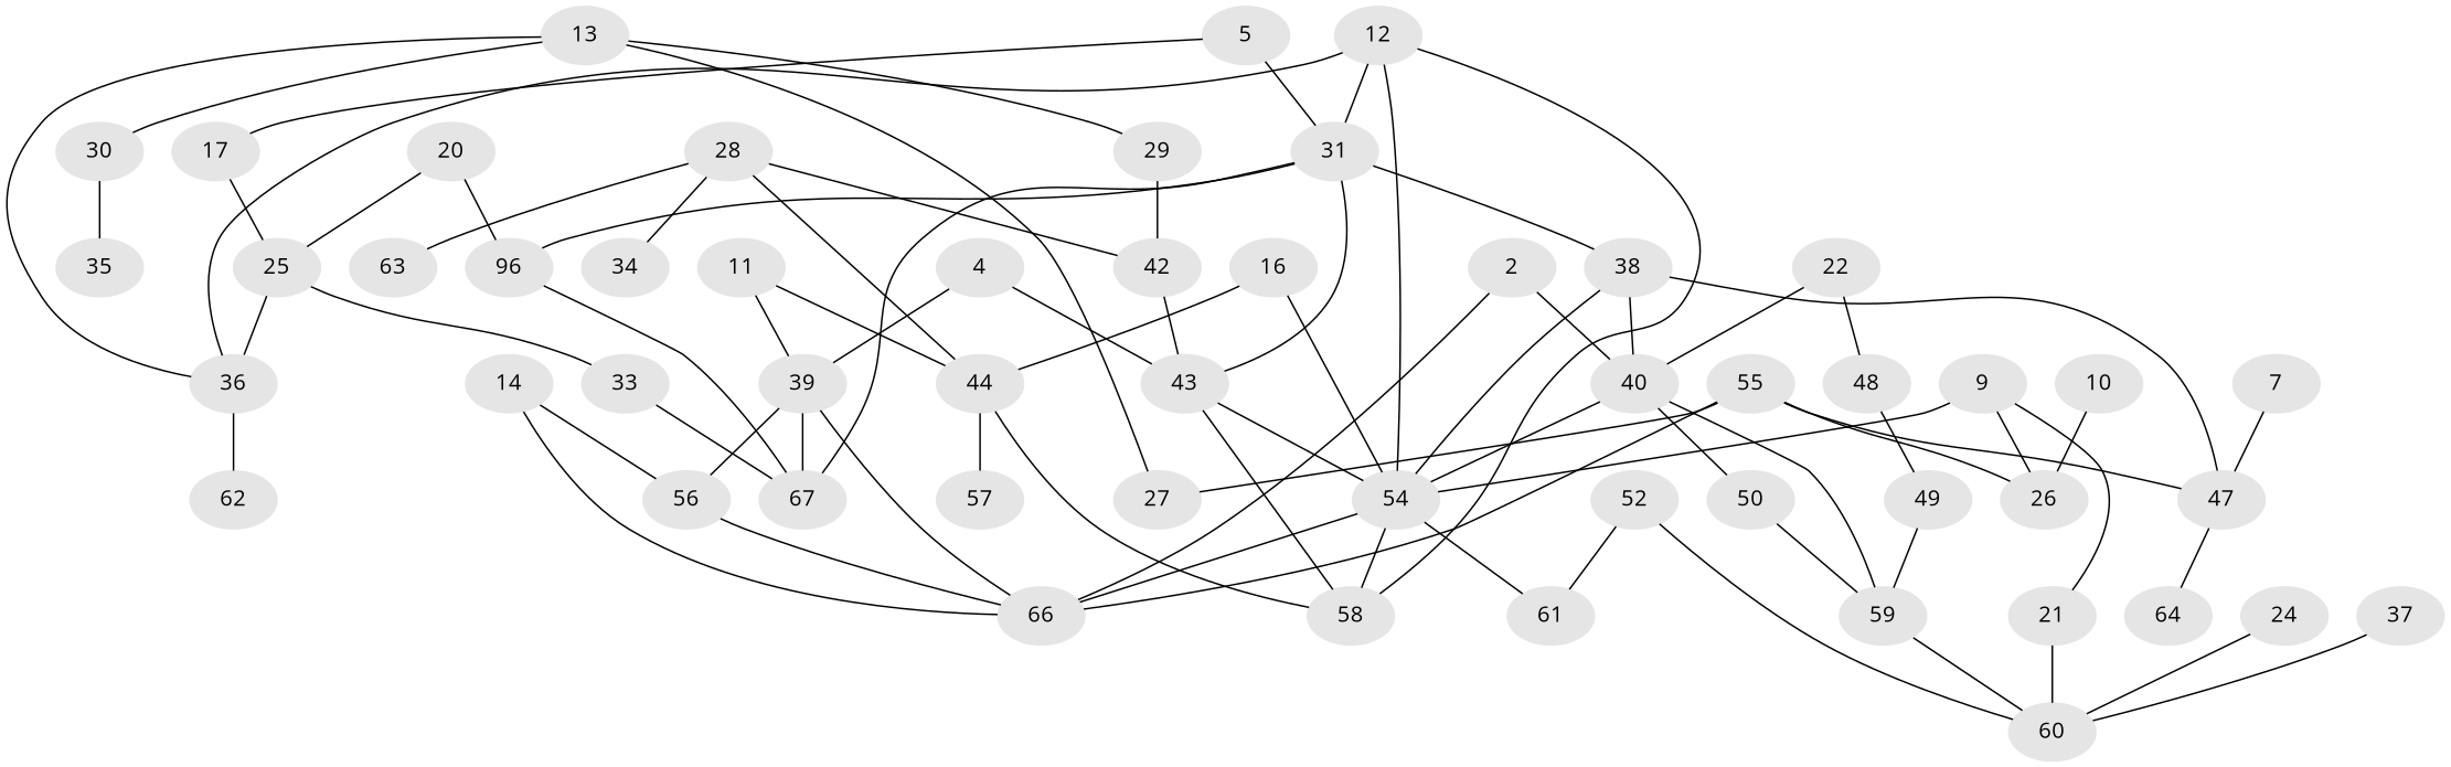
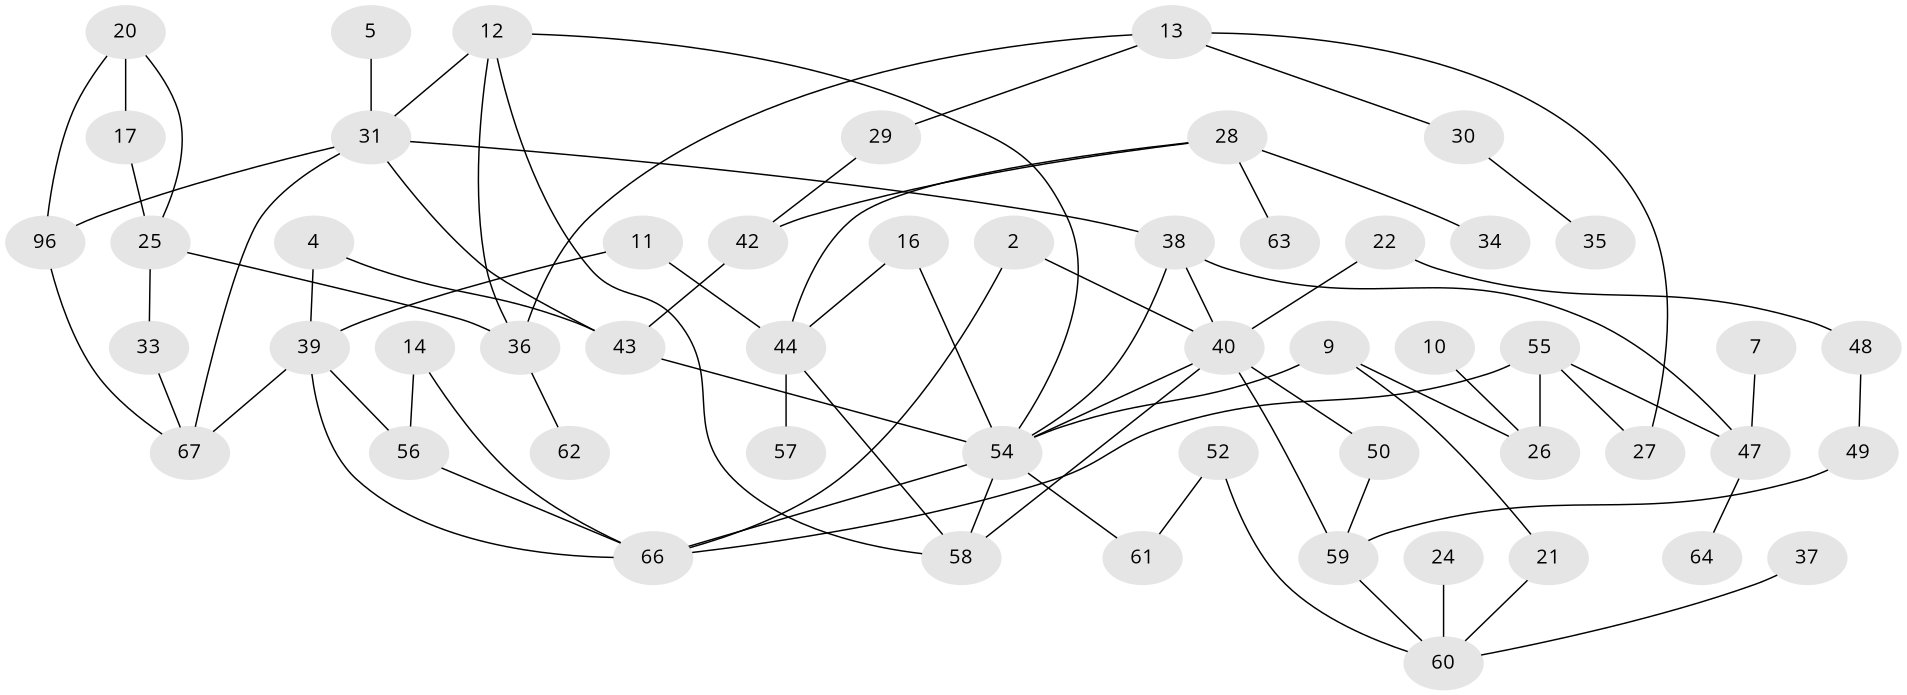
  graph {
    fontname="Open Sans"
    node [color=gray90 fontname="Open Sans" style=filled]
    edge [fontname="Open Sans" weight=1.0]
    2
    40
    66
    54
    58
    50
    59
    4
    39
    43
    56
    67
    5
    17
    31
    25
    n17 [label=96]
    38
    7
    47
    64
    9
    21
    26
    60
    61
    10
    11
    44
    57
    12
    36
    62
    13
    27
    29
    30
    42
    35
    14
    n41 [label=55]
    16
    33
    20
    22
    48
    49
    24
    28
    34
    63
    37
    52
    2 -- 40
    2 -- 66
    40 -- 54
-   43 -- 58
+   40 -- 58
    40 -- 50
    40 -- 59
    54 -- 66
    54 -- 58
    54 -- 61
    50 -- 59
    59 -- 60
    4 -- 39
    4 -- 43
    39 -- 66
    39 -- 56
    39 -- 67
    43 -- 54
    56 -- 66
-   5 -- 17
+   20 -- 17
    5 -- 31
    17 -- 25
    31 -- 43 [weight=2.0]
    31 -- 67
    31 -- n17
    31 -- 38
    25 -- 36 [weight=2.0]
    25 -- 33
    n17 -- 67
    38 -- 40
    38 -- 54
    38 -- 47
    7 -- 47
    47 -- 64
    9 -- 54
    9 -- 21
    9 -- 26
    21 -- 60
    10 -- 26
    11 -- 39
    11 -- 44
    44 -- 58
    44 -- 57 [weight=2.0]
    12 -- 54
    12 -- 58
    12 -- 31
    12 -- 36
    36 -- 62
    13 -- 36
    13 -- 27
    13 -- 29
    13 -- 30
    29 -- 42
    30 -- 35
    42 -- 43
    14 -- 66
    14 -- 56
    n41 -- 66
    n41 -- 47
    n41 -- 26
    n41 -- 27
    16 -- 54
    16 -- 44
    33 -- 67
    20 -- 25
    20 -- n17
    22 -- 40
    22 -- 48
    48 -- 49
    49 -- 59
    24 -- 60
    28 -- 44
    28 -- 42
    28 -- 34
    28 -- 63
    37 -- 60
    52 -- 60
    52 -- 61
  }
